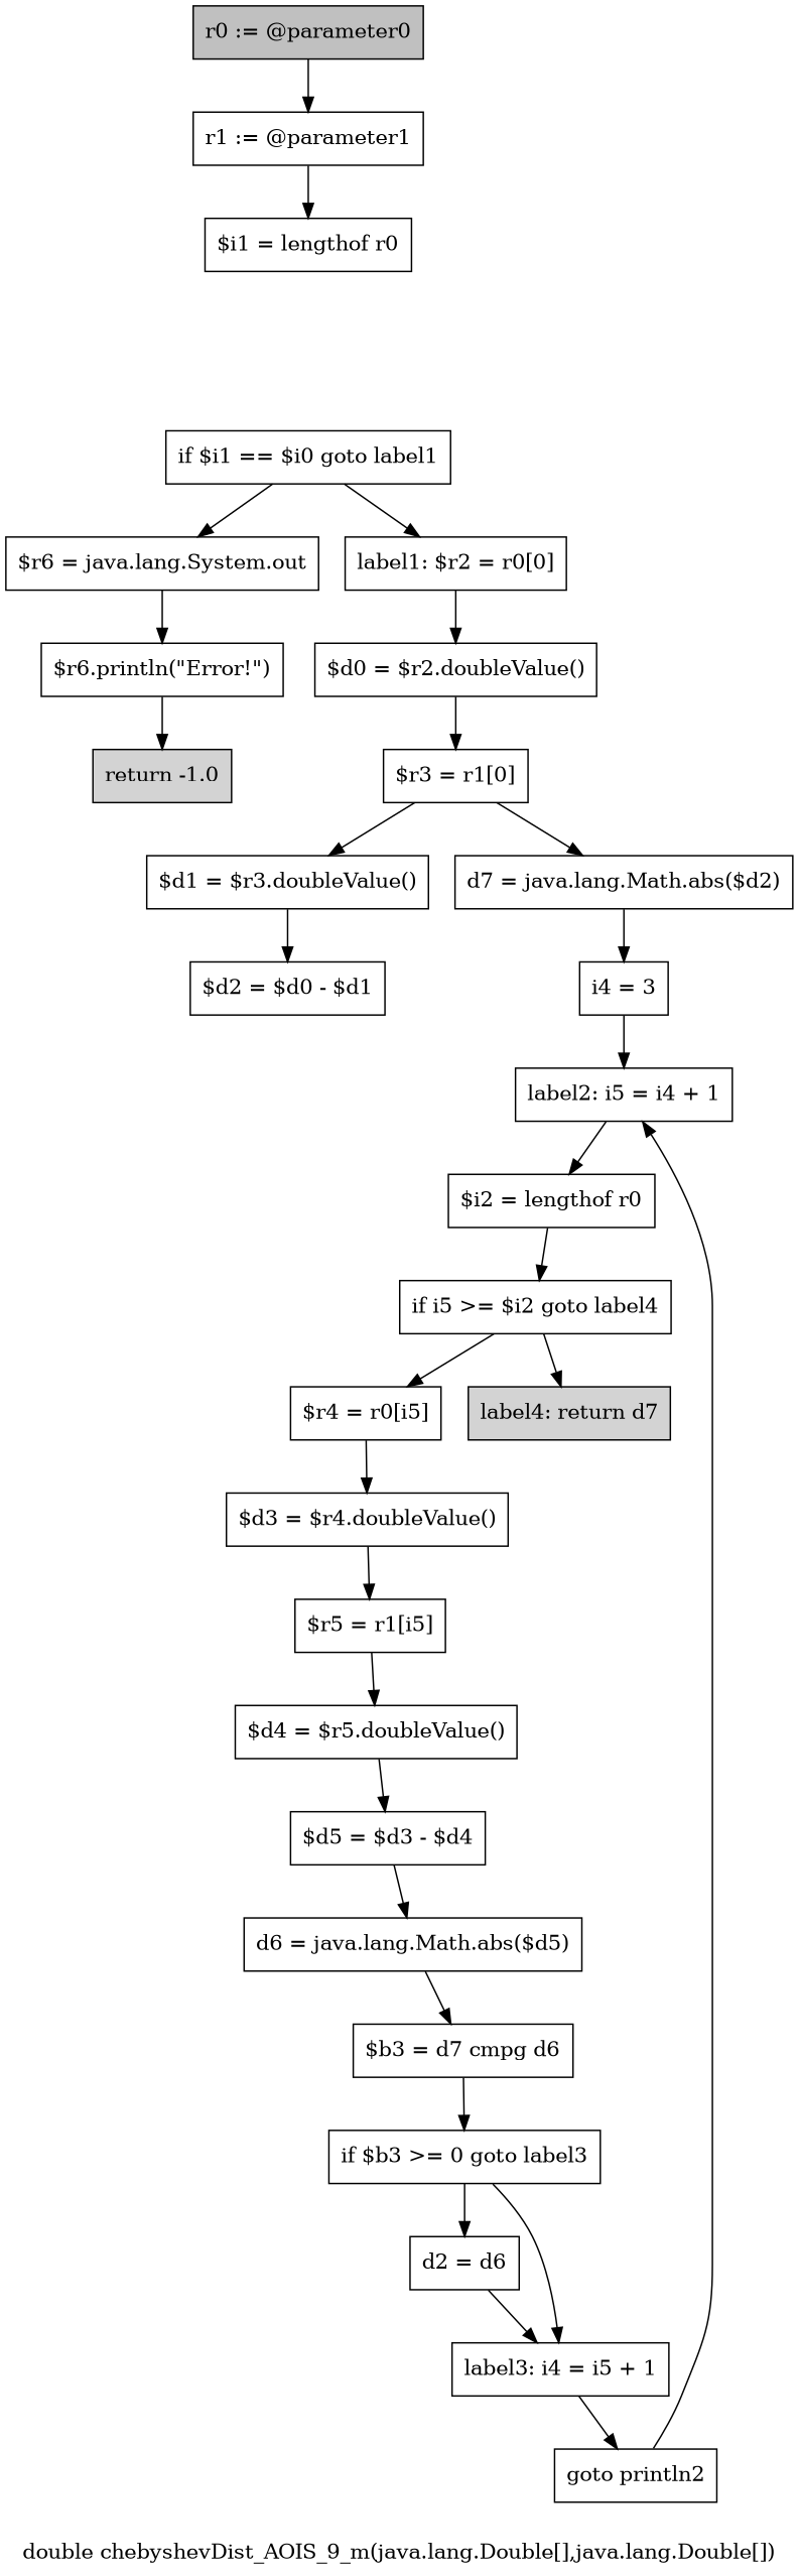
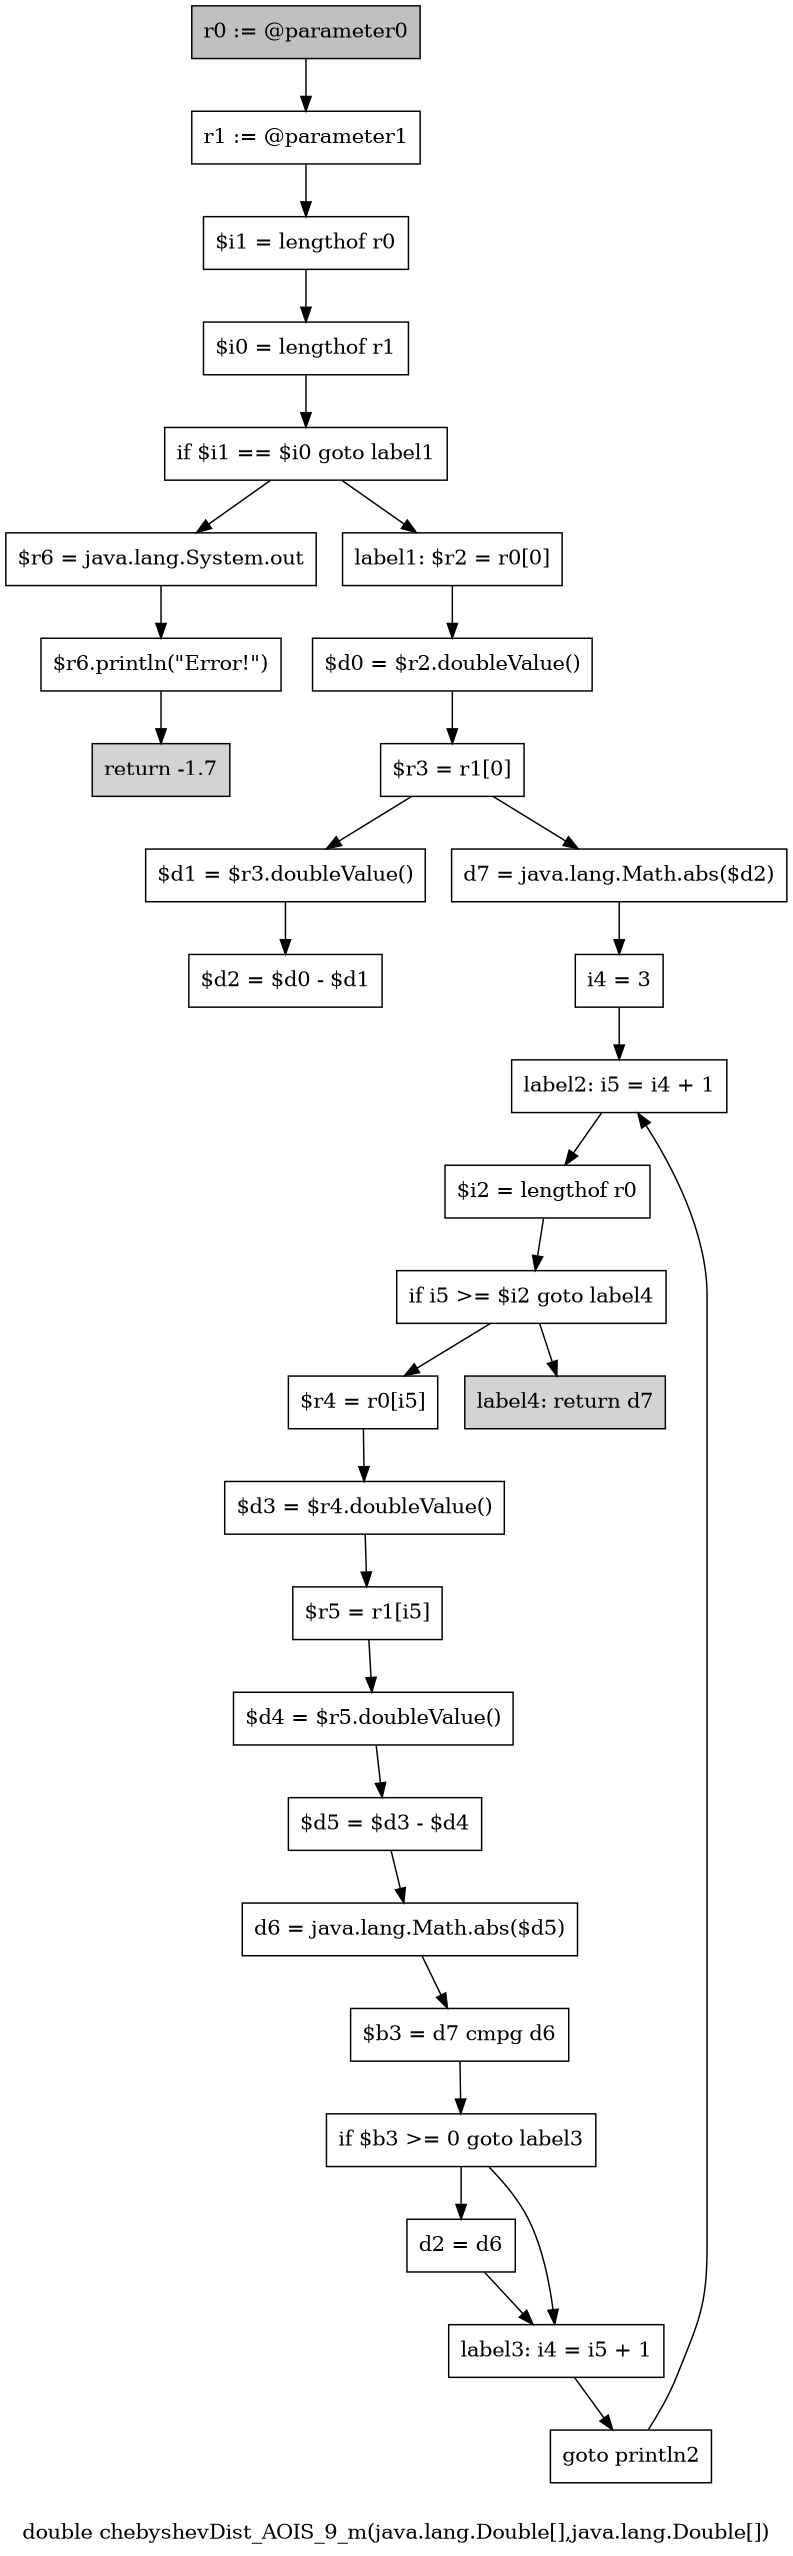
  digraph {
    fontname="DejaVu Serif"
    label="double chebyshevDist_AOIS_9_m(java.lang.Double[],java.lang.Double[])"
    node [fontname="DejaVu Serif" shape=box]
    edge [fontname="DejaVu Serif"]
    n1 [fillcolor=gray label="r0 := @parameter0" style=filled]
    n2 [label="r1 := @parameter1"]
    n3 [label="$i1 = lengthof r0"]
+   n4 [label="$i0 = lengthof r1"]
    n5 [label="if $i1 == $i0 goto label1"]
    n6 [label="$r6 = java.lang.System.out"]
    n7 [label="label1: $r2 = r0[0]"]
    n8 [label="$r6.println(\"Error!\")"]
    n9 [label="$d0 = $r2.doubleValue()"]
-   n10 [fillcolor=lightgray label="return -1.0" style=filled]
+   n10 [fillcolor=lightgray label="return -1.7" style=filled]
    n11 [label="$r3 = r1[0]"]
    n12 [label="$d1 = $r3.doubleValue()"]
    n13 [label="d7 = java.lang.Math.abs($d2)"]
    n14 [label="$d2 = $d0 - $d1"]
    n15 [label="i4 = 3"]
    n16 [label="label2: i5 = i4 + 1"]
    n17 [label="$i2 = lengthof r0"]
    n18 [label="if i5 >= $i2 goto label4"]
    n19 [label="$r4 = r0[i5]"]
    n20 [fillcolor=lightgray label="label4: return d7" style=filled]
    n21 [label="$d3 = $r4.doubleValue()"]
    n22 [label="$r5 = r1[i5]"]
    n23 [label="$d4 = $r5.doubleValue()"]
    n24 [label="$d5 = $d3 - $d4"]
    n25 [label="d6 = java.lang.Math.abs($d5)"]
    n26 [label="$b3 = d7 cmpg d6"]
    n27 [label="if $b3 >= 0 goto label3"]
    n28 [label="d2 = d6"]
    n29 [label="label3: i4 = i5 + 1"]
    n30 [label="goto println2"]
    n1 -> n2
    n2 -> n3
+   n3 -> n4
+   n4 -> n5
    n5 -> n6
    n5 -> n7
    n6 -> n8
    n7 -> n9
    n8 -> n10
    n9 -> n11
    n11 -> n12
    n11 -> n13
    n12 -> n14
    n13 -> n15
    n15 -> n16
    n16 -> n17
    n17 -> n18
    n18 -> n19
    n18 -> n20
    n19 -> n21
    n21 -> n22
    n22 -> n23
    n23 -> n24
    n24 -> n25
    n25 -> n26
    n26 -> n27
    n27 -> n28
    n27 -> n29
    n28 -> n29
    n29 -> n30
    n30 -> n16
  }
